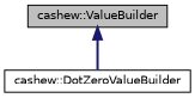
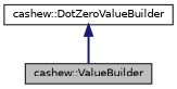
  digraph {
    node [color=black fontname=Helvetica fontsize=10 shape=record style=filled]
    n1 [fillcolor=grey75 fontcolor=black height=0.2 label="cashew::ValueBuilder" width=0.4]
    n2 [fillcolor=white height=0.2 label="cashew::DotZeroValueBuilder" width=0.4]
-   n1 -> n2 [color=midnightblue dir=back fontname=Helvetica fontsize=10 labelfontname=Helvetica labelfontsize=10 style=bold]
+   n2 -> n1 [color=midnightblue dir=back fontname=Helvetica fontsize=10 labelfontname=Helvetica labelfontsize=10 style=bold]
  }
